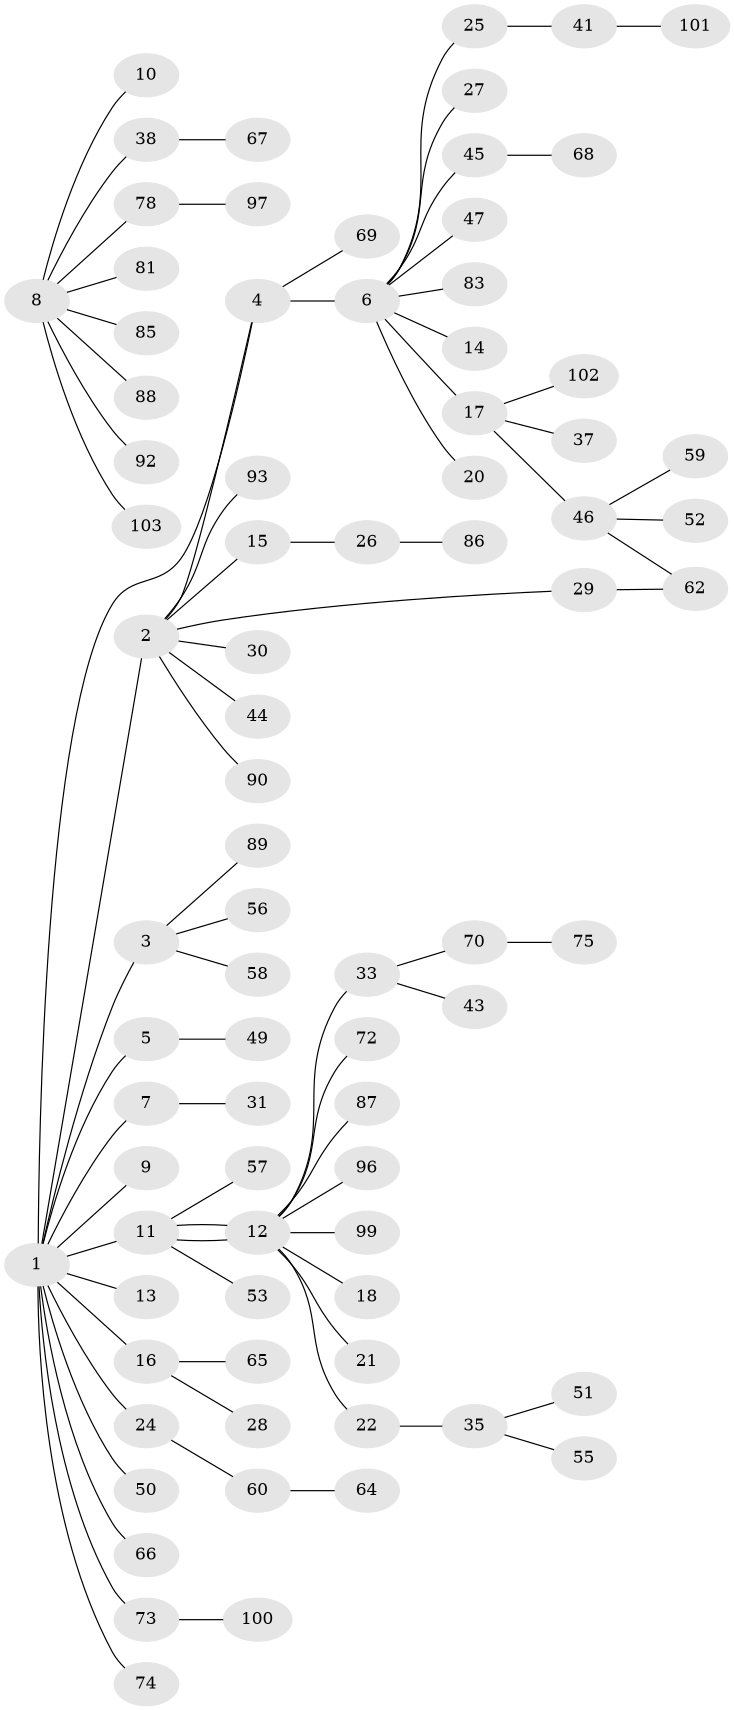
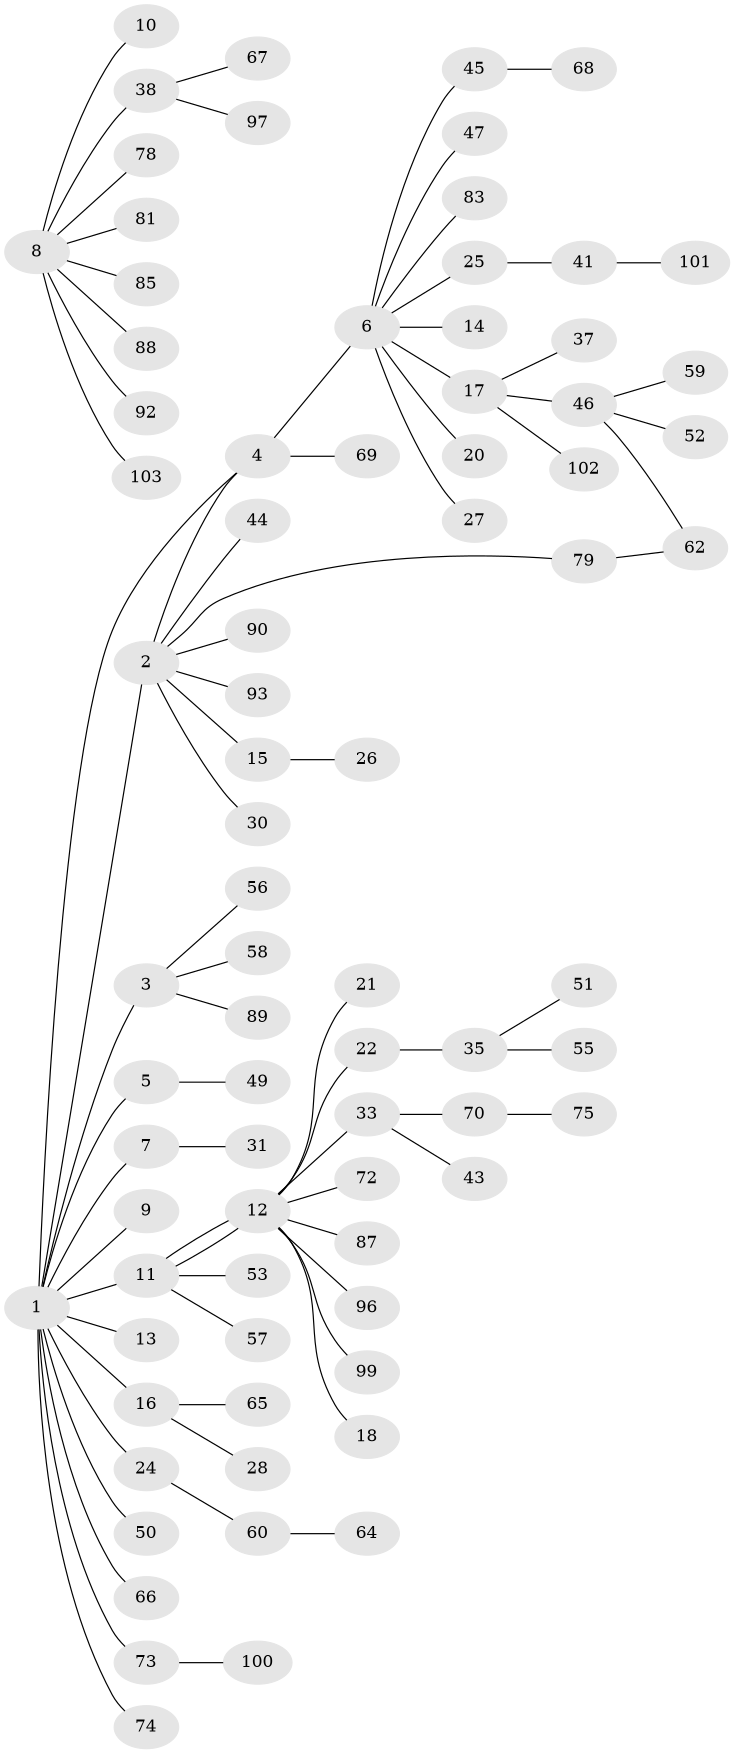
  graph {
    rankdir=LR
    node [color=gray90 style=filled]
    1 [super="+82"]
    2 [super="+61"]
    3 [super="+23"]
    4
    5
    7
    9
    11 [super="+42"]
    13
    16 [super="+34"]
    24
    50
    66
    73
    74
    15
-   29
+   29 [label=79]
    30 [super="+94"]
    44
    90
    93
    56
    58
    89
    6 [super="+39"]
    69
    49
    31 [super="+32"]
    12 [super="+19"]
    53
    57
    28
    65
    60 [super="+71"]
    100
    26 [super="+63"]
    62 [super="+77"]
    14 [super="+54"]
    17 [super="+79"]
    20
    25
    27
    n43 [label=45 super="+91"]
    47
    83
    8 [super="+105"]
    10
    38 [super="+84"]
    78
    81
    85 [super="+95"]
    88
    92
    103
    37
    46 [super="+80"]
    102
    41
    68
    67
    97
    18 [super="+36"]
    21 [super="+48"]
    22
    33
    72
    87
    96
    99
    35 [super="+45"]
    43
    70 [super="+76"]
-   86
    52
    59 [super="+98"]
    51
    55
    64
    101
    75
    1 -- 2
    1 -- 3
    1 -- 4
    1 -- 5
    1 -- 7
    1 -- 9
    1 -- 11
    1 -- 13
    1 -- 16
    1 -- 24
    1 -- 50
    1 -- 66
    1 -- 73
    1 -- 74
    2 -- 4
    2 -- 15
    2 -- 29
    2 -- 30
    2 -- 44
    2 -- 90
    2 -- 93
    3 -- 56
    3 -- 58
    3 -- 89
    4 -- 6
    4 -- 69
    5 -- 49
    7 -- 31
    11 -- 12
    11 -- 12
    11 -- 53
    11 -- 57
    16 -- 28
    16 -- 65
    24 -- 60
    73 -- 100
    15 -- 26
    29 -- 62
    6 -- 14
    6 -- 17
    6 -- 20
    6 -- 25
    6 -- 27
    6 -- n43
    6 -- 47
    6 -- 83
    12 -- 18
    12 -- 21
    12 -- 22
    12 -- 33
    12 -- 72
    12 -- 87
    12 -- 96
    12 -- 99
    60 -- 64
-   26 -- 86
    17 -- 37
    17 -- 46
    17 -- 102
    25 -- 41
    n43 -- 68
    8 -- 10
    8 -- 38
    8 -- 78
    8 -- 81
    8 -- 85
    8 -- 88
    8 -- 92
    8 -- 103
    38 -- 67
-   78 -- 97
+   38 -- 97
    46 -- 62
    46 -- 52
    46 -- 59
    41 -- 101
    22 -- 35
    33 -- 43
    33 -- 70
    35 -- 51
    35 -- 55
    70 -- 75
  }
